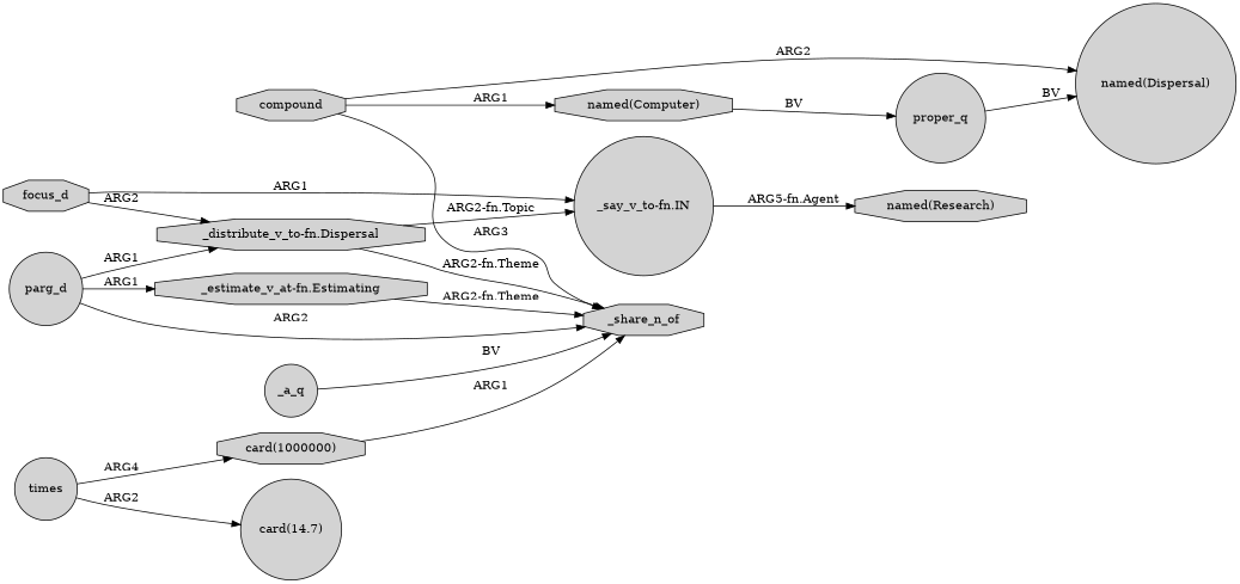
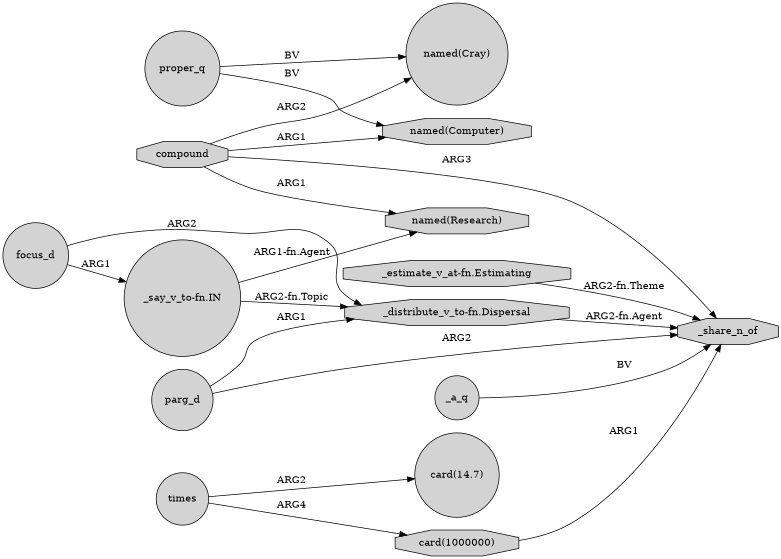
  digraph {
    rankdir=LR
    node [shape=circle style=filled]
    compound [shape=octagon]
-   "named(Cray)" [label="named(Dispersal)"]
+   "named(Cray)"
    _share_n_of [shape=octagon]
    "named(Research)" [shape=octagon]
    "named(Computer)" [shape=octagon]
    "_distribute_v_to-fn.Dispersal" [shape=octagon]
-   focus_d [shape=octagon]
+   focus_d
    "_say_v_to-fn.IN"
    "_estimate_v_at-fn.Estimating" [shape=octagon]
    parg_d
    times
    "card(14.7)"
    "card(1000000)" [shape=octagon]
    _a_q
    proper_q
    compound -> "named(Cray)" [label=ARG2]
    compound -> _share_n_of [label=ARG3]
+   compound -> "named(Research)" [label=ARG1]
    compound -> "named(Computer)" [label=ARG1]
-   "_distribute_v_to-fn.Dispersal" -> _share_n_of [label="ARG2-fn.Theme"]
+   "_distribute_v_to-fn.Dispersal" -> _share_n_of [label="ARG2-fn.Agent"]
    focus_d -> "_distribute_v_to-fn.Dispersal" [label=ARG2]
    focus_d -> "_say_v_to-fn.IN" [label=ARG1]
-   "_say_v_to-fn.IN" -> "named(Research)" [label="ARG5-fn.Agent"]
-   "_distribute_v_to-fn.Dispersal" -> "_say_v_to-fn.IN" [label="ARG2-fn.Topic"]
+   "_say_v_to-fn.IN" -> "named(Research)" [label="ARG1-fn.Agent"]
+   "_say_v_to-fn.IN" -> "_distribute_v_to-fn.Dispersal" [label="ARG2-fn.Topic"]
    "_estimate_v_at-fn.Estimating" -> _share_n_of [label="ARG2-fn.Theme"]
    parg_d -> _share_n_of [label=ARG2]
    parg_d -> "_distribute_v_to-fn.Dispersal" [label=ARG1]
-   parg_d -> "_estimate_v_at-fn.Estimating" [label=ARG1]
    times -> "card(14.7)" [label=ARG2]
    times -> "card(1000000)" [label=ARG4]
    "card(1000000)" -> _share_n_of [label=ARG1]
    _a_q -> _share_n_of [label=BV]
    proper_q -> "named(Cray)" [label=BV]
-   "named(Computer)" -> proper_q [label=BV]
+   proper_q -> "named(Computer)" [label=BV]
  }
